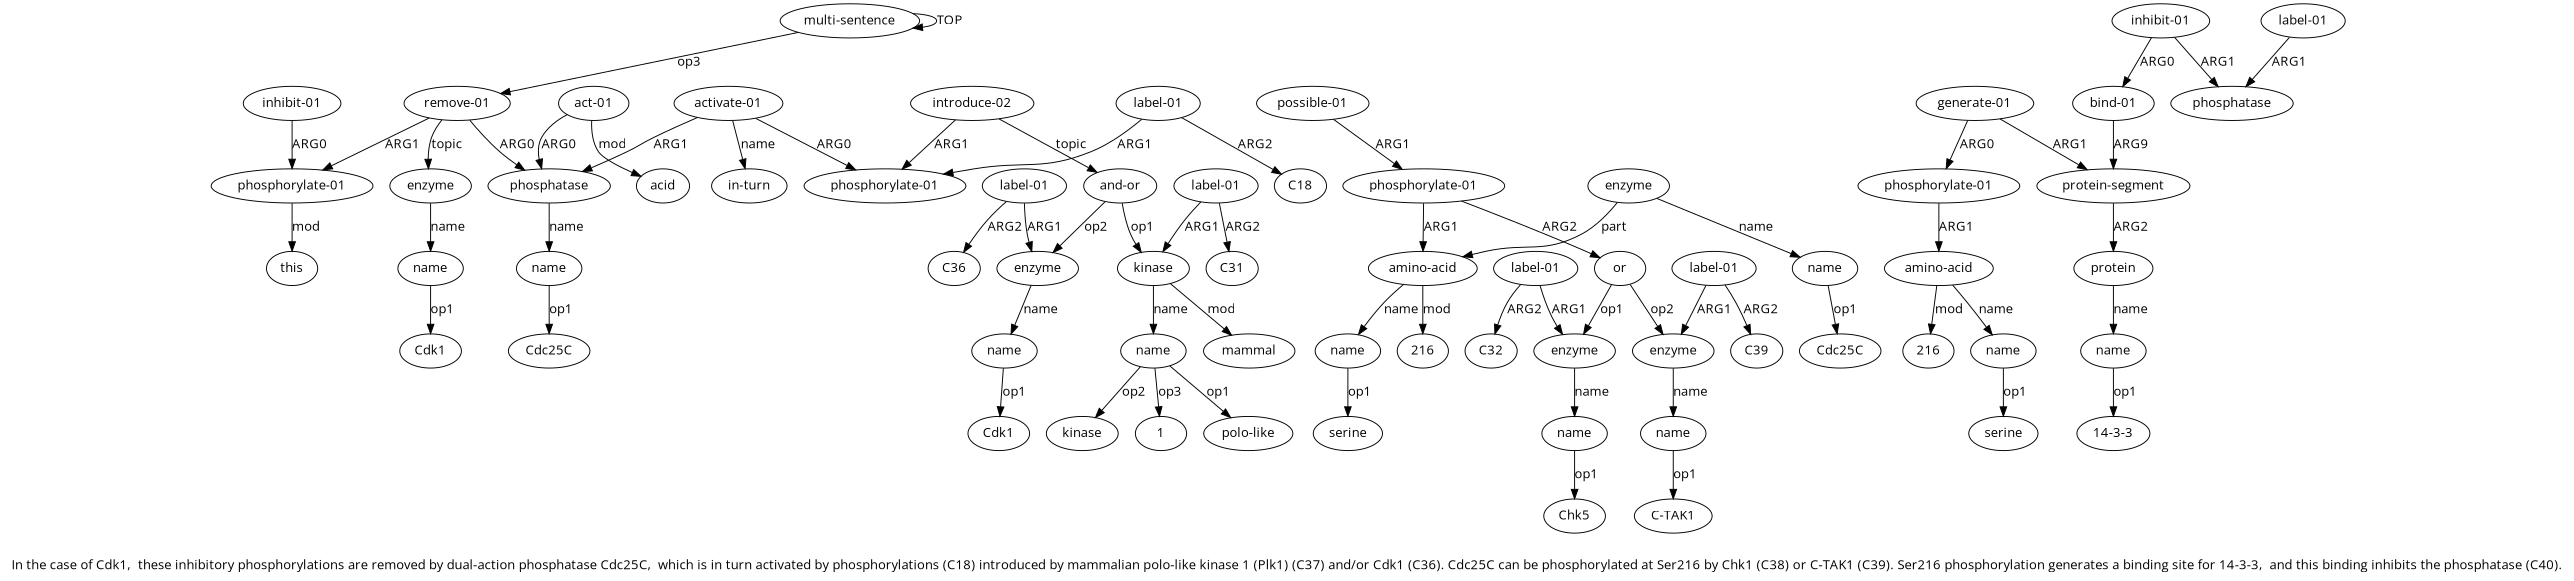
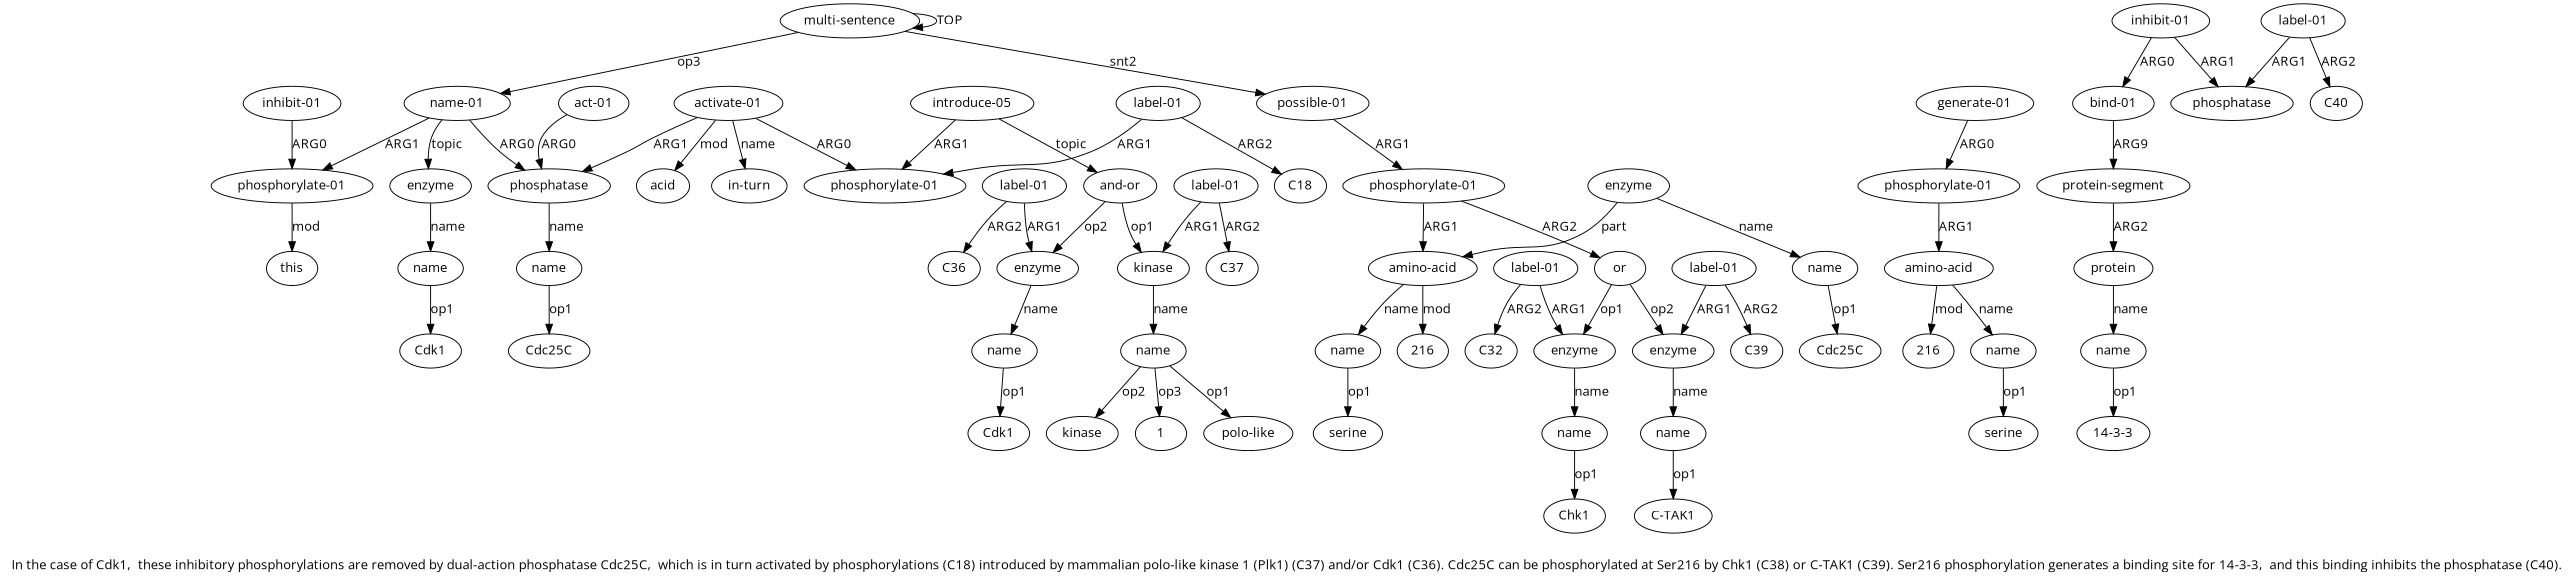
  digraph {
    fontname="Open Sans"
    label="In the case of Cdk1,  these inhibitory phosphorylations are removed by dual-action phosphatase Cdc25C,  which is in turn activated by phosphorylations (C18) introduced by mammalian polo-like kinase 1 (Plk1) (C37) and/or Cdk1 (C36). Cdc25C can be phosphorylated at Ser216 by Chk1 (C38) or C-TAK1 (C39). Ser216 phosphorylation generates a binding site for 14-3-3,  and this binding inhibits the phosphatase (C40)."
    node [color=black fontname="Open Sans" gold_ind=-1 gold_label=name test_ind=-1 test_label=name]
    edge [color=black fontname="Open Sans" gold_label=ARG1 test_label=ARG1]
    n1 [gold_ind=20 gold_label=this label=this test_ind=20 test_label=this]
    n2 [gold_ind=21 gold_label="inhibit-01" label="inhibit-01" test_ind=21 test_label="inhibit-01"]
    n3 [gold_ind=19 gold_label="phosphorylate-01" label="phosphorylate-01" test_ind=19 test_label="phosphorylate-01"]
    n4 [gold_ind=22 gold_label=enzyme label=enzyme test_ind=22 test_label=enzyme]
    n5 [gold_ind=23 label=name test_ind=23]
    n6 [gold_label=Cdk1 label=Cdk1 test_label=Cdk1]
    n7 [gold_ind=24 gold_label="possible-01" label="possible-01" test_ind=24 test_label="possible-01"]
    n8 [gold_ind=25 gold_label="phosphorylate-01" label="phosphorylate-01" test_ind=25 test_label="phosphorylate-01"]
    n9 [gold_ind=26 gold_label="amino-acid" label="amino-acid" test_ind=26 test_label="amino-acid"]
    n10 [gold_ind=30 gold_label=or label=or test_ind=30 test_label=or]
    n11 [gold_ind=27 label=name test_ind=27]
    n12 [gold_label=216 label=216 test_label=216]
    n13 [gold_ind=31 gold_label=enzyme label=enzyme test_ind=31 test_label=enzyme]
    n14 [gold_ind=34 gold_label=enzyme label=enzyme test_ind=34 test_label=enzyme]
    n15 [gold_label=serine label=serine test_label=serine]
    n16 [gold_ind=32 label=name test_ind=32]
    n17 [gold_ind=35 label=name test_ind=35]
    n18 [gold_ind=28 gold_label=enzyme label=enzyme test_ind=28 test_label=enzyme]
    n19 [gold_ind=29 label=name test_ind=29]
    n20 [gold_label=Cdc25C label=Cdc25C test_label=Cdc25C]
    n21 [gold_label=Cdc25C label=Cdc25C test_label=Cdc25C]
-   n22 [gold_label=Chk1 label=Chk5 test_label=Chk1]
+   n22 [gold_label=Chk1 label=Chk1 test_label=Chk1]
    n23 [gold_label="C-TAK1" label="C-TAK1" test_label="C-TAK1"]
    n24 [gold_label=Cdk1 label=Cdk1 test_label=Cdk1]
    n25 [gold_label=216 label=216 test_label=216]
    n26 [gold_ind=37 gold_label="generate-01" label="generate-01" test_ind=37 test_label="generate-01"]
    n27 [gold_ind=38 gold_label="phosphorylate-01" label="phosphorylate-01" test_ind=38 test_label="phosphorylate-01"]
    n28 [gold_ind=41 gold_label="protein-segment" label="protein-segment" test_ind=41 test_label="protein-segment"]
    n29 [gold_ind=39 gold_label="amino-acid" label="amino-acid" test_ind=39 test_label="amino-acid"]
    n30 [gold_ind=43 gold_label=protein label=protein test_ind=43 test_label=protein]
    n31 [gold_ind=40 label=name test_ind=40]
    n32 [gold_label="polo-like" label="polo-like" test_label="polo-like"]
    n33 [gold_ind=36 gold_label="label-01" label="label-01" test_ind=36 test_label="label-01"]
    n34 [gold_label=C39 label=C39 test_label=C39]
    n35 [gold_ind=33 gold_label="label-01" label="label-01" test_ind=33 test_label="label-01"]
    n36 [gold_label=C38 label=C32 test_label=C38]
    n37 [gold_label=kinase label=kinase test_label=kinase]
+   n38 [gold_label=C40 label=C40 test_label=C40]
    n39 [gold_label=serine label=serine test_label=serine]
-   n40 [gold_label=C37 label=C31 test_label=C37]
+   n40 [gold_label=C37 label=C37 test_label=C37]
    n41 [gold_label=C36 label=C36 test_label=C36]
    n42 [gold_ind=15 label=name test_ind=15]
    n43 [gold_ind=14 gold_label=enzyme label=enzyme test_ind=14 test_label=enzyme]
    n44 [gold_ind=17 gold_label="label-01" label="label-01" test_ind=17 test_label="label-01"]
    n45 [gold_ind=7 gold_label="phosphorylate-01" label="phosphorylate-01" test_ind=7 test_label="phosphorylate-01"]
    n46 [gold_label=C18 label=C18 test_label=C18]
    n47 [gold_ind=16 gold_label="label-01" label="label-01" test_ind=16 test_label="label-01"]
    n48 [gold_ind=11 label=name test_ind=11]
    n49 [gold_label=1 label=1 test_label=1]
    n50 [gold_ind=10 gold_label=kinase label=kinase test_ind=10 test_label=kinase]
-   n51 [gold_ind=12 gold_label=mammal label=mammal test_ind=12 test_label=mammal]
    n52 [gold_ind=13 gold_label="label-01" label="label-01" test_ind=13 test_label="label-01"]
    n53 [gold_ind=18 gold_label="in-turn" label="in-turn" test_ind=18 test_label="in-turn"]
-   n54 [gold_ind=1 gold_label="remove-01" label="remove-01" test_ind=1 test_label="remove-01"]
+   n54 [gold_ind=1 gold_label="remove-01" label="name-01" test_ind=1 test_label="remove-01"]
    n55 [gold_ind=2 gold_label=phosphatase label=phosphatase test_ind=2 test_label=phosphatase]
    n56 [gold_ind=3 label=name test_ind=3]
    n57 [gold_ind=0 gold_label="multi-sentence" label="multi-sentence" test_ind=0 test_label="multi-sentence"]
    n58 [gold_ind=5 gold_label=dual label=acid test_ind=5 test_label=dual]
    n59 [gold_ind=4 gold_label="act-01" label="act-01" test_ind=4 test_label="act-01"]
    n60 [gold_ind=6 gold_label="activate-01" label="activate-01" test_ind=6 test_label="activate-01"]
    n61 [gold_ind=9 gold_label="and-or" label="and-or" test_ind=9 test_label="and-or"]
-   n62 [gold_ind=8 gold_label="introduce-02" label="introduce-02" test_ind=8 test_label="introduce-02"]
+   n62 [gold_ind=8 gold_label="introduce-02" label="introduce-05" test_ind=8 test_label="introduce-02"]
    n63 [gold_label="14-3-3" label="14-3-3" test_label="14-3-3"]
    n64 [gold_ind=46 gold_label=phosphatase label=phosphatase test_ind=46 test_label=phosphatase]
    n65 [gold_ind=47 gold_label="label-01" label="label-01" test_ind=47 test_label="label-01"]
    n66 [gold_ind=44 label=name test_ind=44]
    n67 [gold_ind=45 gold_label="inhibit-01" label="inhibit-01" test_ind=45 test_label="inhibit-01"]
    n68 [gold_ind=42 gold_label="bind-01" label="bind-01" test_ind=42 test_label="bind-01"]
    n2 -> n3 [gold_label=ARG0 label=ARG0 test_label=ARG0]
    n3 -> n1 [gold_label=mod label=mod test_label=mod]
    n4 -> n5 [gold_label=name label=name test_label=name]
    n5 -> n6 [gold_label=op1 label=op1 test_label=op1]
    n7 -> n8 [label=ARG1]
    n8 -> n9 [label=ARG1]
    n8 -> n10 [gold_label=ARG2 label=ARG2 test_label=ARG2]
    n9 -> n11 [gold_label=name label=name test_label=name]
    n9 -> n12 [gold_label=mod label=mod test_label=mod]
    n10 -> n13 [gold_label=op1 label=op1 test_label=op1]
    n10 -> n14 [gold_label=op2 label=op2 test_label=op2]
    n11 -> n15 [gold_label=op1 label=op1 test_label=op1]
    n13 -> n16 [gold_label=name label=name test_label=name]
    n14 -> n17 [gold_label=name label=name test_label=name]
    n16 -> n22 [gold_label=op1 label=op1 test_label=op1]
    n17 -> n23 [gold_label=op1 label=op1 test_label=op1]
    n18 -> n9 [gold_label=part label=part test_label=part]
    n18 -> n19 [gold_label=name label=name test_label=name]
    n19 -> n20 [gold_label=op1 label=op1 test_label=op1]
    n26 -> n27 [gold_label=ARG0 label=ARG0 test_label=ARG0]
-   n26 -> n28 [label=ARG1]
    n27 -> n29 [label=ARG1]
    n28 -> n30 [gold_label=ARG2 label=ARG2 test_label=ARG2]
    n29 -> n25 [gold_label=mod label=mod test_label=mod]
    n29 -> n31 [gold_label=name label=name test_label=name]
    n30 -> n66 [gold_label=name label=name test_label=name]
    n31 -> n39 [gold_label=op1 label=op1 test_label=op1]
    n33 -> n14 [label=ARG1]
    n33 -> n34 [gold_label=ARG2 label=ARG2 test_label=ARG2]
    n35 -> n13 [label=ARG1]
    n35 -> n36 [gold_label=ARG2 label=ARG2 test_label=ARG2]
    n42 -> n24 [gold_label=op1 label=op1 test_label=op1]
    n43 -> n42 [gold_label=name label=name test_label=name]
    n44 -> n45 [label=ARG1]
    n44 -> n46 [gold_label=ARG2 label=ARG2 test_label=ARG2]
    n47 -> n41 [gold_label=ARG2 label=ARG2 test_label=ARG2]
    n47 -> n43 [label=ARG1]
    n48 -> n32 [gold_label=op1 label=op1 test_label=op1]
    n48 -> n37 [gold_label=op2 label=op2 test_label=op2]
    n48 -> n49 [gold_label=op3 label=op3 test_label=op3]
    n50 -> n48 [gold_label=name label=name test_label=name]
-   n50 -> n51 [gold_label=mod label=mod test_label=mod]
    n52 -> n40 [gold_label=ARG2 label=ARG2 test_label=ARG2]
    n52 -> n50 [label=ARG1]
    n54 -> n3 [label=ARG1]
    n54 -> n4 [gold_label=topic label=topic test_label=topic]
    n54 -> n55 [gold_label=ARG0 label=ARG0 test_label=ARG0]
    n55 -> n56 [gold_label=name label=name test_label=name]
    n56 -> n21 [gold_label=op1 label=op1 test_label=op1]
+   n57 -> n7 [gold_label=snt2 label=snt2 test_label=snt2]
    n57 -> n54 [gold_label=snt1 label=op3 test_label=snt1]
    n57 -> n57 [gold_label=TOP label=TOP test_label=TOP]
    n59 -> n55 [gold_label=ARG0 label=ARG0 test_label=ARG0]
-   n59 -> n58 [gold_label=mod label=mod test_label=mod]
+   n60 -> n58 [gold_label=mod label=mod test_label=mod]
    n60 -> n45 [gold_label=ARG0 label=ARG0 test_label=ARG0]
    n60 -> n53 [gold_label=mod label=name test_label=mod]
    n60 -> n55 [label=ARG1]
    n61 -> n43 [gold_label=op2 label=op2 test_label=op2]
    n61 -> n50 [gold_label=op1 label=op1 test_label=op1]
    n62 -> n45 [label=ARG1]
    n62 -> n61 [gold_label=ARG0 label=topic test_label=ARG0]
+   n65 -> n38 [gold_label=ARG2 label=ARG2 test_label=ARG2]
    n65 -> n64 [label=ARG1]
    n66 -> n63 [gold_label=op1 label=op1 test_label=op1]
    n67 -> n64 [label=ARG1]
    n67 -> n68 [gold_label=ARG0 label=ARG0 test_label=ARG0]
    n68 -> n28 [label=ARG9]
  }
